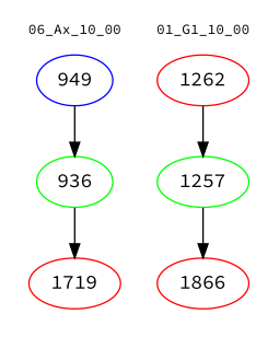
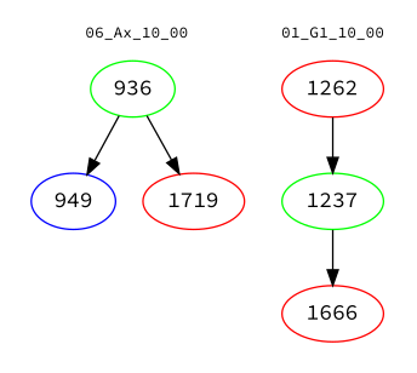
  digraph {
    fontname="Source Code Pro"
    node [color=red fontname="Source Code Pro"]
    edge [color=black fontname="Source Code Pro"]
    n1 [color=green label=936]
    n2 [color=blue label=949]
    n3 [label=1719]
-   n4 [color=green label=1257]
+   n4 [color=green label=1237]
    n5 [label=1262]
-   n6 [label=1866]
+   n6 [label=1666]
    subgraph cluster_1 {
      color=white
      fontsize=10
      label="06_Ax_10_00"
      n1
      n2
      n3
    }
    subgraph cluster_2 {
      color=white
      fontsize=10
      label="01_G1_10_00"
      n4
      n5
      n6
    }
-   n2 -> n1
+   n1 -> n2
    n1 -> n3
    n4 -> n6
    n5 -> n4
  }
